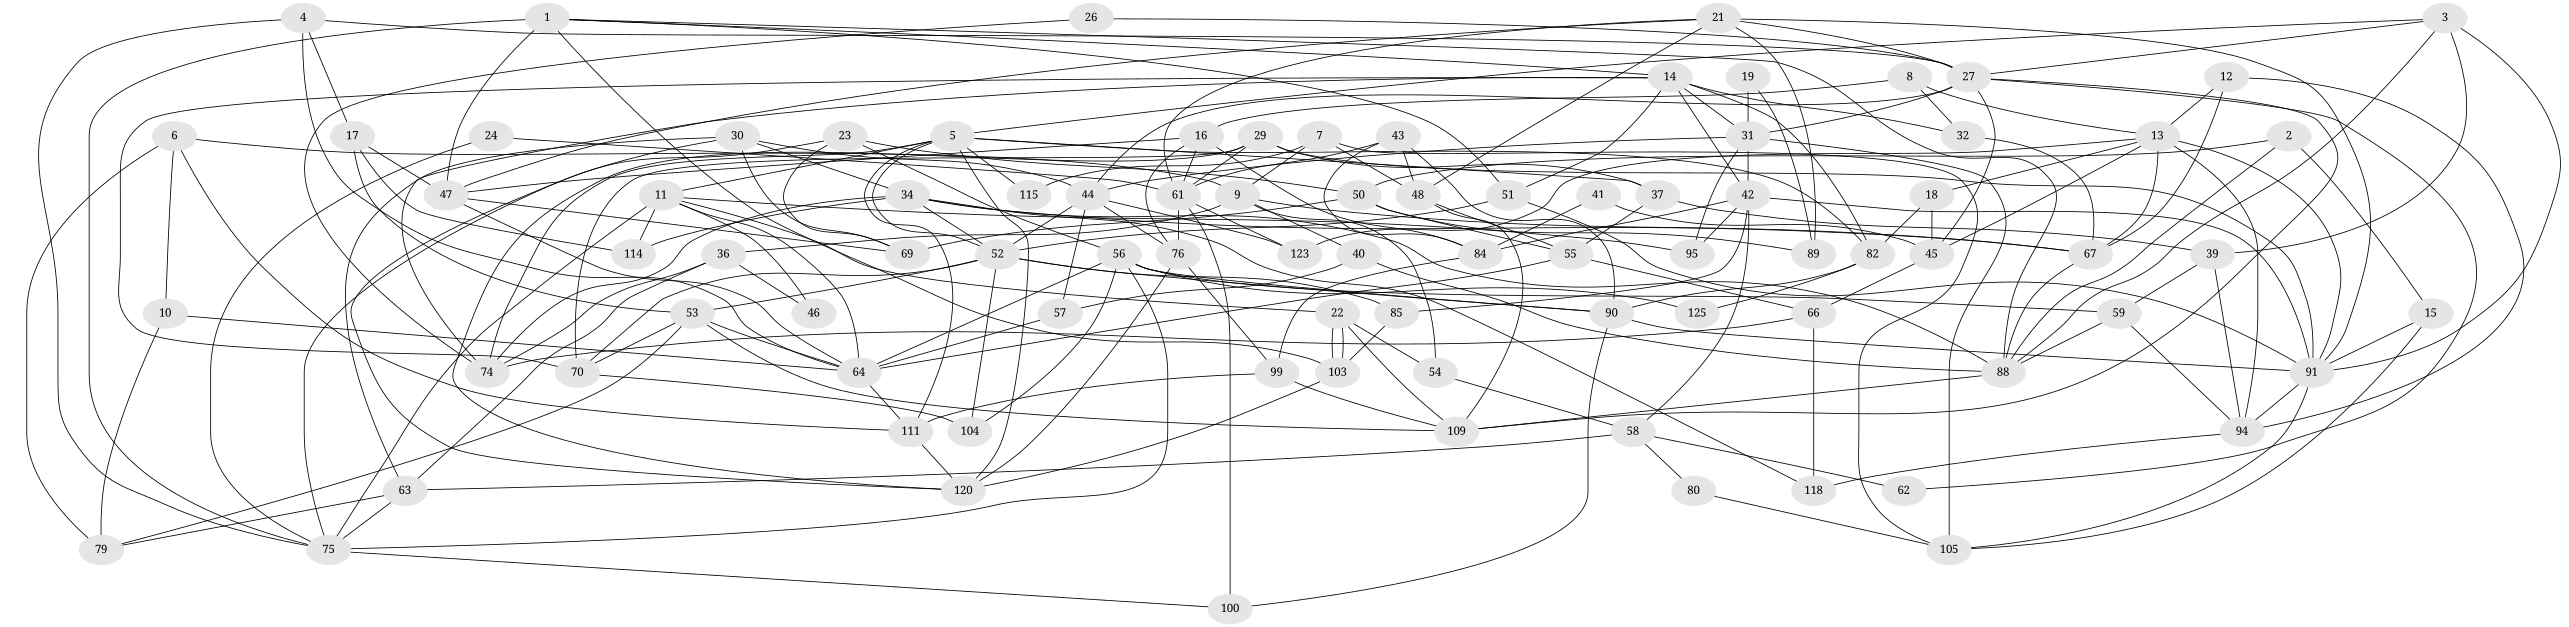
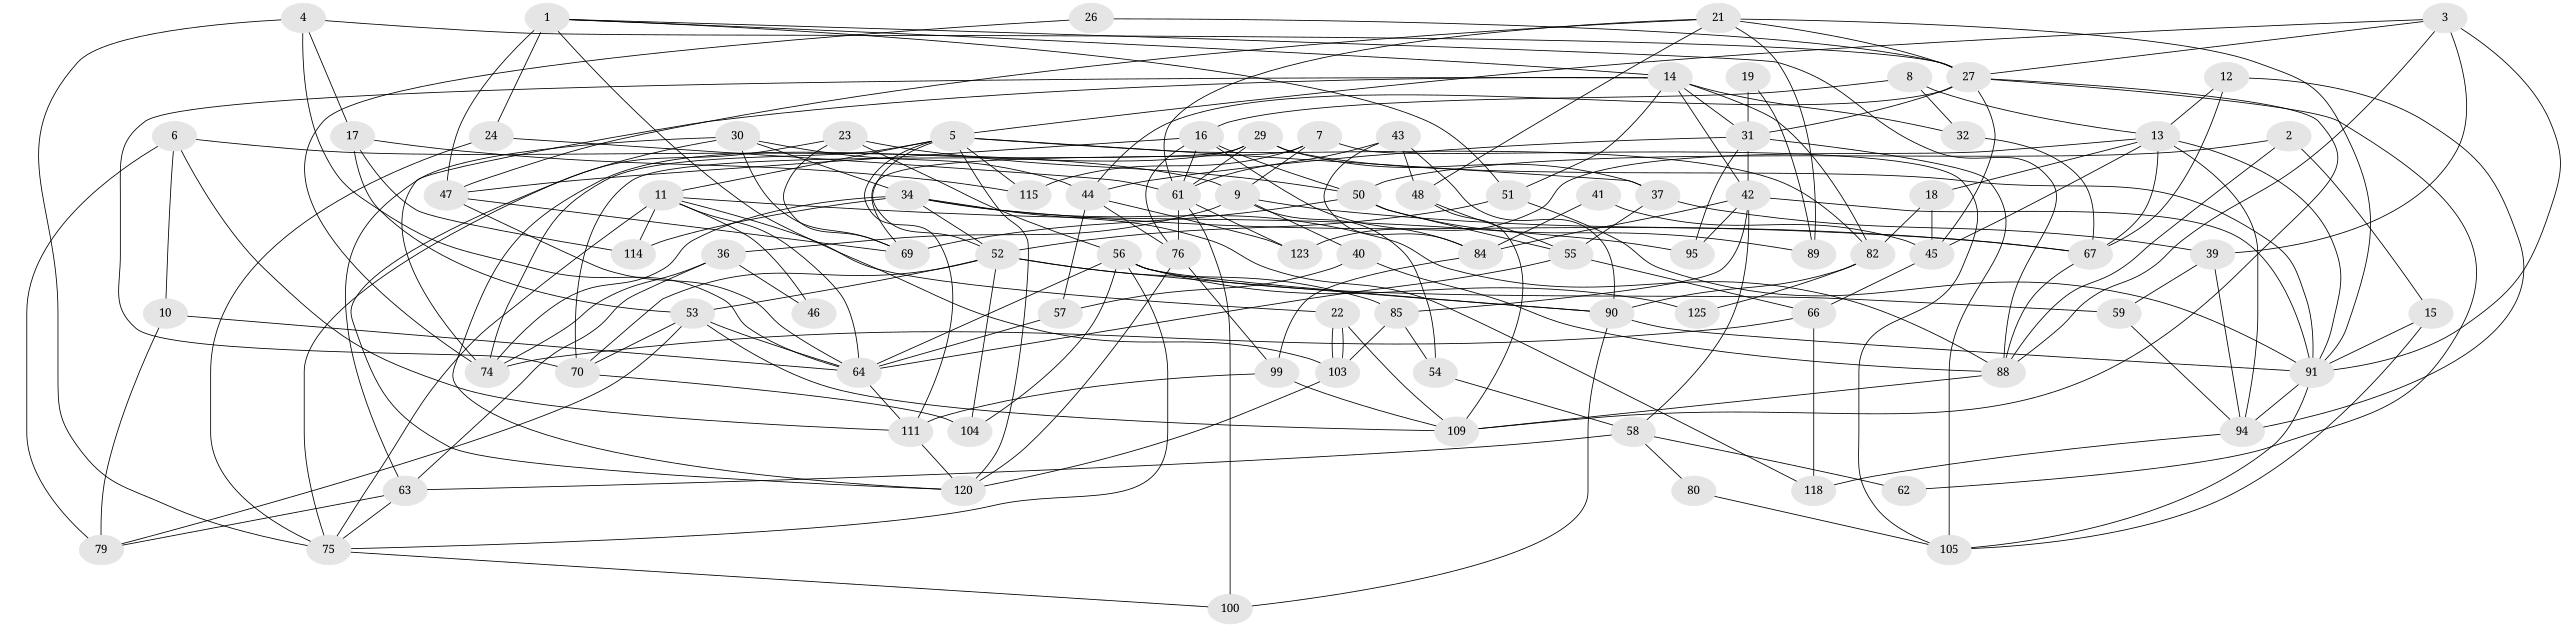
  graph {
    fontname="Noto Serif"
    node [color=gray90 fontname="Noto Serif" style=filled]
    edge [fontname="Noto Serif"]
    1 [super="+25"]
    14 [super="+60"]
    47 [super="+97"]
    51 [super="+81"]
    75 [super="+127"]
    88 [super="+93"]
    103
    74 [super="+119"]
    82 [super="+102"]
    32
    31 [super="+71"]
    42 [super="+107"]
    70 [super="+117"]
    64 [super="+124"]
    69
    91 [super="+116"]
    52 [super="+86"]
    100
    109
    120
    2 [super="+49"]
    15
    50 [super="+65"]
    105
    89
    55 [super="+122"]
    5 [super="+28"]
    11 [super="+33"]
    37 [super="+126"]
    111
    115
    3
    27 [super="+72"]
    39
    45 [super="+108"]
    44 [super="+98"]
    62
    94 [super="+112"]
    59 [super="+87"]
    4 [super="+68"]
    17
    114
    53
    22 [super="+106"]
    46
    95
    85
    90
    104
    125
    9 [super="+38"]
    36
    40
    54
    67 [super="+113"]
    6
    10 [super="+121"]
    79
    7
    48
    13 [super="+101"]
    18 [super="+20"]
    123
    8
    16 [super="+73"]
    61 [super="+78"]
    76
    84 [super="+110"]
    63 [super="+83"]
    57
    58
    12
    118
    66
    99
    19
    21
    23 [super="+35"]
    56 [super="+96"]
    24
    26
    29
    34 [super="+77"]
    30
    41
    80
    43
    1 -- 14
    1 -- 47 [weight=2]
    1 -- 51
-   1 -- 75
+   1 -- 24
    1 -- 88
    1 -- 103
    14 -- 51
    14 -- 74
    14 -- 82
    14 -- 32
    14 -- 31
    14 -- 42
    14 -- 70
    47 -- 64
    47 -- 69
    51 -- 91
    51 -- 52
    75 -- 100
    88 -- 109
    103 -- 120
    82 -- 90
    82 -- 125
    32 -- 67
    31 -- 42
    31 -- 105
    31 -- 44
    31 -- 95
    42 -- 91
    42 -- 95
    42 -- 85
    42 -- 84
    42 -- 58
    70 -- 104
    64 -- 111
    91 -- 105
    91 -- 94
    52 -- 70
    52 -- 53
    52 -- 85
    52 -- 90
    52 -- 104
    2 -- 88
    2 -- 15
    2 -- 50
    15 -- 91
    15 -- 105
    50 -- 69
    50 -- 89
    50 -- 55
    55 -- 64
    55 -- 66
    5 -- 74
    5 -- 82
    5 -- 52
    5 -- 120
    5 -- 11
    5 -- 37
    5 -- 111
    5 -- 115
    11 -- 75
    11 -- 64
    11 -- 114
    11 -- 22
    11 -- 46
    11 -- 95
    37 -- 55 [weight=2]
    37 -- 39
    111 -- 120
    3 -- 88
    3 -- 91
    3 -- 5
    3 -- 27
    3 -- 39
    27 -- 31
    27 -- 109
    27 -- 45
    27 -- 44
    27 -- 62
    39 -- 94
    39 -- 59
    45 -- 66
-   44 -- 52
    44 -- 123
    44 -- 76
    44 -- 57
    94 -- 118
-   59 -- 88
    59 -- 94
    4 -- 75
    4 -- 64
    4 -- 27
    4 -- 17
-   17 -- 47
+   17 -- 115
    17 -- 114
    17 -- 53
    53 -- 70
    53 -- 64
    53 -- 109
    53 -- 79
    22 -- 103
    22 -- 103
    22 -- 109
-   22 -- 54
+   85 -- 54
    85 -- 103
    90 -- 91
    90 -- 100
    9 -- 36
    9 -- 40
    9 -- 54
    9 -- 67
    36 -- 74
    36 -- 46
    36 -- 63
    40 -- 88
    40 -- 57
    54 -- 58
    67 -- 88
    6 -- 111
    6 -- 9
    6 -- 10
    6 -- 79
    10 -- 64
    10 -- 79
    7 -- 105
    7 -- 115
    7 -- 9
-   7 -- 48
+   7 -- 69
    48 -- 109
    48 -- 55
    13 -- 91
    13 -- 45
    13 -- 94
    13 -- 67
    13 -- 18
    13 -- 123
    18 -- 82
    18 -- 45
    8 -- 32
    8 -- 13
    8 -- 16
    16 -- 47
+   16 -- 50
    16 -- 61
    16 -- 76
    16 -- 84
    61 -- 100
    61 -- 123
    61 -- 76
    76 -- 120
    76 -- 99
    84 -- 99
    63 -- 75
    63 -- 79
    57 -- 64
    58 -- 62
    58 -- 63
    58 -- 80
    12 -- 94
    12 -- 67
    12 -- 13
    66 -- 74
    66 -- 118
    99 -- 109
    99 -- 111
    19 -- 31
    19 -- 89
    21 -- 47
    21 -- 91
    21 -- 89
    21 -- 27
    21 -- 48
    21 -- 61
    23 -- 75
    23 -- 69
    23 -- 50
    23 -- 56
    56 -- 75
    56 -- 64
    56 -- 59
    56 -- 90
    56 -- 104
    56 -- 125
    24 -- 75
    24 -- 61
    26 -- 74
    26 -- 27
    29 -- 70
    29 -- 91
    29 -- 120
    29 -- 37
    29 -- 61
    34 -- 88
    34 -- 74
    34 -- 52
    34 -- 114
    34 -- 67
    34 -- 118
    30 -- 69
    30 -- 120
    30 -- 44
    30 -- 63
    30 -- 34
    41 -- 45
    41 -- 84
    80 -- 105
    43 -- 90
    43 -- 48
    43 -- 61
    43 -- 84
  }
